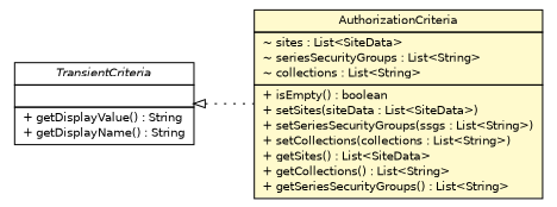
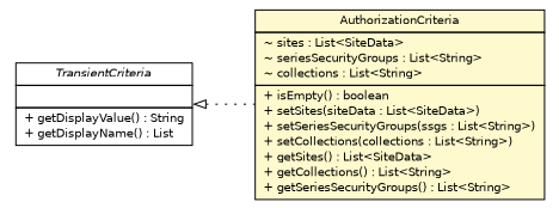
  digraph {
    rankdir=LR
    node [fontcolor=black fontname=Helvetica fontsize=10.0 shape=plaintext]
    n1 [label=<<table border="0" cellborder="1" cellspacing="0" cellpadding="2" port="p" bgcolor="lemonChiffon" href="./AuthorizationCriteria.html"> 		<tr><td><table border="0" cellspacing="0" cellpadding="1"> 			<tr><td> AuthorizationCriteria </td></tr> 		</table></td></tr> 		<tr><td><table border="0" cellspacing="0" cellpadding="1"> 			<tr><td align="left"> ~ sites : List&lt;SiteData&gt; </td></tr> 			<tr><td align="left"> ~ seriesSecurityGroups : List&lt;String&gt; </td></tr> 			<tr><td align="left"> ~ collections : List&lt;String&gt; </td></tr> 		</table></td></tr> 		<tr><td><table border="0" cellspacing="0" cellpadding="1"> 			<tr><td align="left"> + isEmpty() : boolean </td></tr> 			<tr><td align="left"> + setSites(siteData : List&lt;SiteData&gt;) </td></tr> 			<tr><td align="left"> + setSeriesSecurityGroups(ssgs : List&lt;String&gt;) </td></tr> 			<tr><td align="left"> + setCollections(collections : List&lt;String&gt;) </td></tr> 			<tr><td align="left"> + getSites() : List&lt;SiteData&gt; </td></tr> 			<tr><td align="left"> + getCollections() : List&lt;String&gt; </td></tr> 			<tr><td align="left"> + getSeriesSecurityGroups() : List&lt;String&gt; </td></tr> 		</table></td></tr> 		</table>>]
-   n2 [label=<<table border="0" cellborder="1" cellspacing="0" cellpadding="2" port="p" href="http://java.sun.com/j2se/1.4.2/docs/api/gov/nih/nci/ncia/criteria/TransientCriteria.html"> 		<tr><td><table border="0" cellspacing="0" cellpadding="1"> 			<tr><td><font face="Helvetica-Oblique"> TransientCriteria </font></td></tr> 		</table></td></tr> 		<tr><td><table border="0" cellspacing="0" cellpadding="1"> 			<tr><td align="left">  </td></tr> 		</table></td></tr> 		<tr><td><table border="0" cellspacing="0" cellpadding="1"> 			<tr><td align="left"> + getDisplayValue() : String </td></tr> 			<tr><td align="left"> + getDisplayName() : String </td></tr> 		</table></td></tr> 		</table>>]
+   n2 [label=<<table border="0" cellborder="1" cellspacing="0" cellpadding="2" port="p" href="http://java.sun.com/j2se/1.4.2/docs/api/gov/nih/nci/ncia/criteria/TransientCriteria.html"> 		<tr><td><table border="0" cellspacing="0" cellpadding="1"> 			<tr><td><font face="Helvetica-Oblique"> TransientCriteria </font></td></tr> 		</table></td></tr> 		<tr><td><table border="0" cellspacing="0" cellpadding="1"> 			<tr><td align="left">  </td></tr> 		</table></td></tr> 		<tr><td><table border="0" cellspacing="0" cellpadding="1"> 			<tr><td align="left"> + getDisplayValue() : String </td></tr> 			<tr><td align="left"> + getDisplayName() : List </td></tr> 		</table></td></tr> 		</table>>]
    n2 -> n1 [arrowtail=empty dir=back fontname=Helvetica fontsize=10 headport=p labelfontname=Helvetica labelfontsize=10 tailport=p style=dotted]
  }
